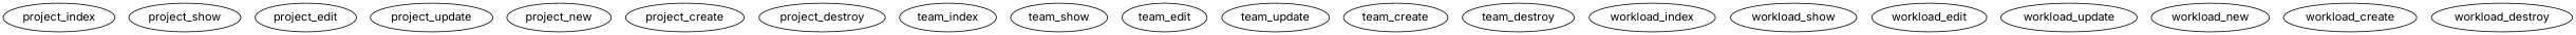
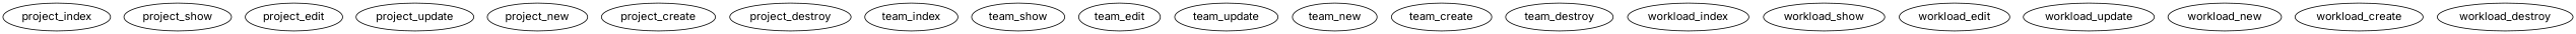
  digraph {
    fontname=Inter
    node [fontname=Inter]
    project_index
    project_show
    project_edit
    project_update
    project_new
    project_create
    project_destroy
    team_index
    team_show
    team_edit
    team_update
+   team_new
    team_create
    team_destroy
    workload_index
    workload_show
    workload_edit
    workload_update
    workload_new
    workload_create
    workload_destroy
  }
